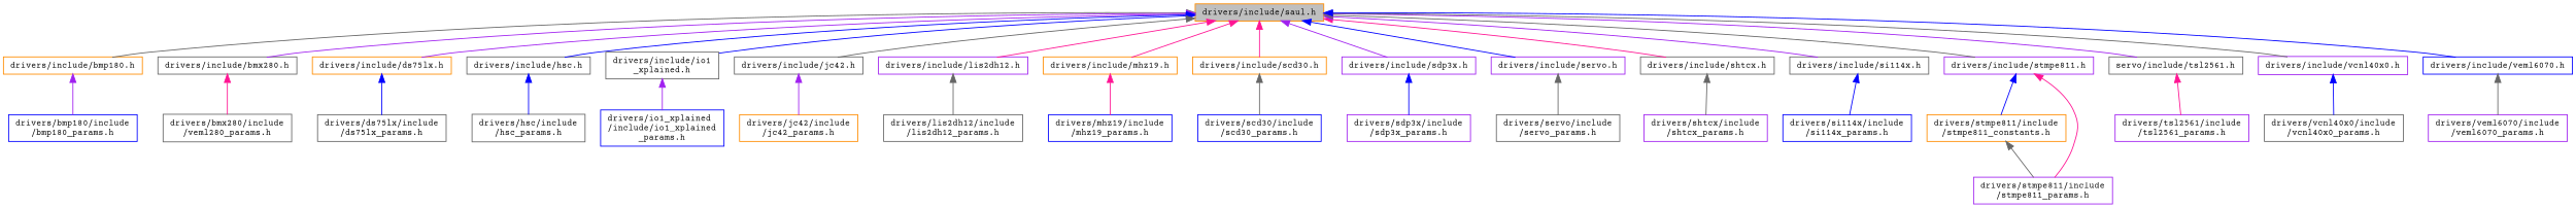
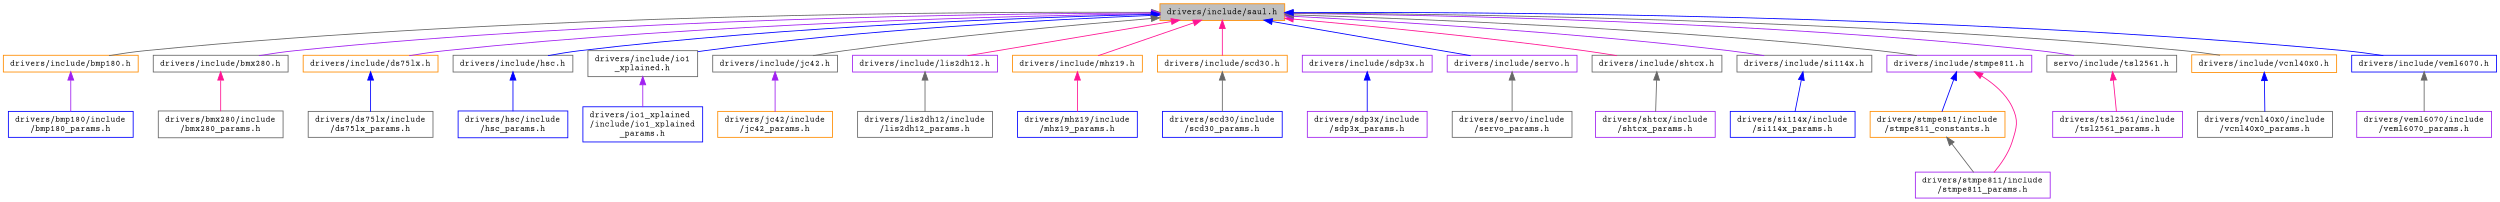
  digraph {
    fontname="Courier Prime"
    node [color=gray40 fillcolor=white fontname="Courier Prime" fontsize=10 shape=record style=filled]
    edge [color=gray40 dir=back fontname="Courier Prime" fontsize=10 labelfontname=Helvetica labelfontsize=10 style=solid]
    n1 [color=darkorange fillcolor=grey75 fontcolor=black height=0.2 label="drivers/include/saul.h" width=0.4]
    n2 [color=darkorange height=0.2 label="drivers/include/bmp180.h" width=0.4]
    n3 [height=0.2 label="drivers/include/bmx280.h" width=0.4]
    n4 [color=darkorange height=0.2 label="drivers/include/ds75lx.h" width=0.4]
    n5 [height=0.2 label="drivers/include/hsc.h" width=0.4]
    n6 [height=0.2 label="drivers/include/io1\l_xplained.h" width=0.4]
    n7 [height=0.2 label="drivers/include/jc42.h" width=0.4]
    n8 [color=purple height=0.2 label="drivers/include/lis2dh12.h" width=0.4]
    n9 [color=darkorange height=0.2 label="drivers/include/mhz19.h" width=0.4]
    n10 [color=darkorange height=0.2 label="drivers/include/scd30.h" width=0.4]
    n11 [color=purple height=0.2 label="drivers/include/sdp3x.h" width=0.4]
    n12 [color=purple height=0.2 label="drivers/include/servo.h" width=0.4]
    n13 [height=0.2 label="drivers/include/shtcx.h" width=0.4]
    n14 [height=0.2 label="drivers/include/si114x.h" width=0.4]
    n15 [color=purple height=0.2 label="drivers/include/stmpe811.h" width=0.4]
    n16 [height=0.2 label="servo/include/tsl2561.h" width=0.4]
-   n17 [color=purple height=0.2 label="drivers/include/vcnl40x0.h" width=0.4]
+   n17 [color=darkorange height=0.2 label="drivers/include/vcnl40x0.h" width=0.4]
    n18 [color=blue height=0.2 label="drivers/include/veml6070.h" width=0.4]
    n19 [color=blue height=0.2 label="drivers/bmp180/include\l/bmp180_params.h" width=0.4]
-   n20 [height=0.2 label="drivers/bmx280/include\l/veml280_params.h" width=0.4]
+   n20 [height=0.2 label="drivers/bmx280/include\l/bmx280_params.h" width=0.4]
    n21 [height=0.2 label="drivers/ds75lx/include\l/ds75lx_params.h" width=0.4]
-   n22 [height=0.2 label="drivers/hsc/include\l/hsc_params.h" width=0.4]
+   n22 [color=blue height=0.2 label="drivers/hsc/include\l/hsc_params.h" width=0.4]
    n23 [color=blue height=0.2 label="drivers/io1_xplained\l/include/io1_xplained\l_params.h" width=0.4]
    n24 [color=darkorange height=0.2 label="drivers/jc42/include\l/jc42_params.h" width=0.4]
    n25 [height=0.2 label="drivers/lis2dh12/include\l/lis2dh12_params.h" width=0.4]
    n26 [color=blue height=0.2 label="drivers/mhz19/include\l/mhz19_params.h" width=0.4]
    n27 [color=blue height=0.2 label="drivers/scd30/include\l/scd30_params.h" width=0.4]
    n28 [color=purple height=0.2 label="drivers/sdp3x/include\l/sdp3x_params.h" width=0.4]
    n29 [height=0.2 label="drivers/servo/include\l/servo_params.h" width=0.4]
    n30 [color=purple height=0.2 label="drivers/shtcx/include\l/shtcx_params.h" width=0.4]
    n31 [color=blue height=0.2 label="drivers/si114x/include\l/si114x_params.h" width=0.4]
    n32 [color=darkorange height=0.2 label="drivers/stmpe811/include\l/stmpe811_constants.h" width=0.4]
    n33 [color=purple height=0.2 label="drivers/stmpe811/include\l/stmpe811_params.h" width=0.4]
    n34 [color=purple height=0.2 label="drivers/tsl2561/include\l/tsl2561_params.h" width=0.4]
    n35 [height=0.2 label="drivers/vcnl40x0/include\l/vcnl40x0_params.h" width=0.4]
    n36 [color=purple height=0.2 label="drivers/veml6070/include\l/veml6070_params.h" width=0.4]
    n1 -> n2
    n1 -> n3 [color=purple]
    n1 -> n4 [color=purple]
    n1 -> n5 [color=blue]
    n1 -> n6 [color=blue]
    n1 -> n7
    n1 -> n8 [color=deeppink]
    n1 -> n9 [color=deeppink]
    n1 -> n10 [color=deeppink]
-   n1 -> n11 [color=purple]
    n1 -> n12 [color=blue]
    n1 -> n13 [color=deeppink]
    n1 -> n14 [color=purple]
    n1 -> n15
    n1 -> n16 [color=purple]
    n1 -> n17
    n1 -> n18 [color=blue]
    n2 -> n19 [color=purple]
    n3 -> n20 [color=deeppink]
    n4 -> n21 [color=blue]
    n5 -> n22 [color=blue]
    n6 -> n23 [color=purple]
    n7 -> n24 [color=purple]
    n8 -> n25
    n9 -> n26 [color=deeppink]
    n10 -> n27
    n11 -> n28 [color=blue]
    n12 -> n29
    n13 -> n30
    n14 -> n31 [color=blue]
    n15 -> n32 [color=blue]
    n15 -> n33 [color=deeppink]
    n16 -> n34 [color=deeppink]
    n17 -> n35 [color=blue]
    n18 -> n36
    n32 -> n33
  }
